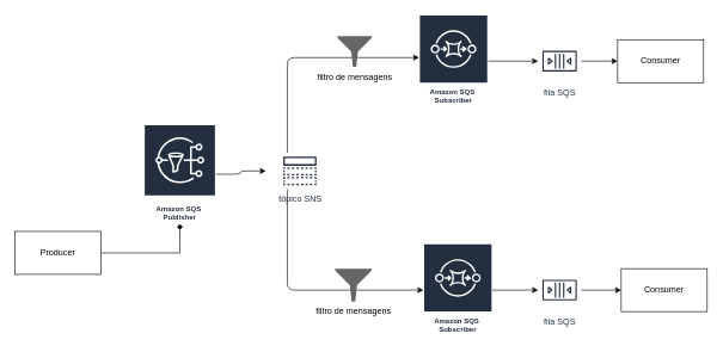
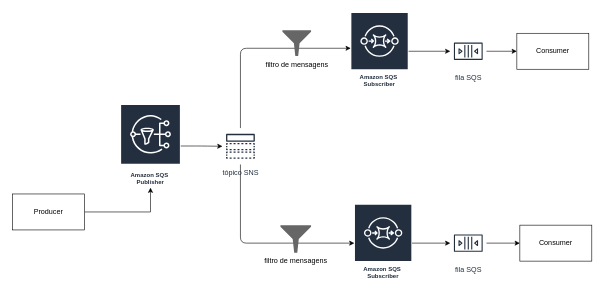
  <mxCell id="0" />
  <mxCell id="1" parent="0" />
- <mxCell id="2" style="edgeStyle=orthogonalEdgeStyle;rounded=0;orthogonalLoop=1;jettySize=auto;html=1;endArrow=diamond;" edge="1" parent="1" source="3" target="7"><mxGeometry relative="1" as="geometry" /></mxCell>
+ <mxCell id="2" style="edgeStyle=orthogonalEdgeStyle;rounded=0;orthogonalLoop=1;jettySize=auto;html=1;" edge="1" parent="1" source="3" target="7"><mxGeometry relative="1" as="geometry" /></mxCell>
  <mxCell id="3" value="Producer" style="rounded=0;whiteSpace=wrap;html=1;" parent="1" vertex="1"><mxGeometry x="20" y="323" width="120" height="60" as="geometry" /></mxCell>
  <mxCell id="4" value="Consumer" style="rounded=0;whiteSpace=wrap;html=1;" parent="1" vertex="1"><mxGeometry x="866" y="375" width="120" height="60" as="geometry" /></mxCell>
  <mxCell id="5" value="Consumer" style="rounded=0;whiteSpace=wrap;html=1;" parent="1" vertex="1"><mxGeometry x="861" y="55" width="120" height="60" as="geometry" /></mxCell>
  <mxCell id="6" style="edgeStyle=orthogonalEdgeStyle;rounded=1;orthogonalLoop=1;jettySize=auto;html=1;" edge="1" parent="1" source="7" target="12"><mxGeometry relative="1" as="geometry" /></mxCell>
  <mxCell id="7" value="Amazon SQS&amp;nbsp; Publisher" style="outlineConnect=0;fontColor=#232F3E;gradientColor=none;strokeColor=#ffffff;fillColor=#232F3E;dashed=0;verticalLabelPosition=middle;verticalAlign=bottom;align=center;html=1;whiteSpace=wrap;fontSize=10;fontStyle=1;spacing=3;shape=mxgraph.aws4.productIcon;prIcon=mxgraph.aws4.sns;" vertex="1" parent="1"><mxGeometry x="200" y="173.5" width="100" height="139" as="geometry" /></mxCell>
  <mxCell id="8" style="edgeStyle=orthogonalEdgeStyle;rounded=1;orthogonalLoop=1;jettySize=auto;html=1;" edge="1" parent="1" source="9" target="14"><mxGeometry relative="1" as="geometry"><mxPoint x="714" y="80" as="targetPoint" /></mxGeometry></mxCell>
  <mxCell id="9" value="Amazon SQS&amp;nbsp; Subscriber" style="outlineConnect=0;fontColor=#232F3E;gradientColor=none;strokeColor=#ffffff;fillColor=#232F3E;dashed=0;verticalLabelPosition=middle;verticalAlign=bottom;align=center;html=1;whiteSpace=wrap;fontSize=10;fontStyle=1;spacing=3;shape=mxgraph.aws4.productIcon;prIcon=mxgraph.aws4.sqs;" vertex="1" parent="1"><mxGeometry x="584" y="20" width="96" height="130" as="geometry" /></mxCell>
  <mxCell id="10" style="edgeStyle=orthogonalEdgeStyle;rounded=1;orthogonalLoop=1;jettySize=auto;html=1;" edge="1" parent="1" source="12" target="9"><mxGeometry relative="1" as="geometry"><Array as="points"><mxPoint x="400" y="80" /></Array></mxGeometry></mxCell>
  <mxCell id="11" style="edgeStyle=orthogonalEdgeStyle;rounded=1;orthogonalLoop=1;jettySize=auto;html=1;" edge="1" parent="1" source="12" target="16"><mxGeometry relative="1" as="geometry"><Array as="points"><mxPoint x="400" y="405" /></Array></mxGeometry></mxCell>
- <mxCell id="12" value="tópico SNS" style="outlineConnect=0;fontColor=#232F3E;gradientColor=none;strokeColor=#232F3E;fillColor=#ffffff;dashed=0;verticalLabelPosition=bottom;verticalAlign=top;align=center;html=1;fontSize=12;fontStyle=0;aspect=fixed;shape=mxgraph.aws4.resourceIcon;resIcon=mxgraph.aws4.topic;" vertex="1" parent="1"><mxGeometry x="370" y="213.5" width="95" height="50" as="geometry" /></mxCell>
+ <mxCell id="12" value="tópico SNS" style="outlineConnect=0;fontColor=#232F3E;gradientColor=none;strokeColor=#232F3E;fillColor=#ffffff;dashed=0;verticalLabelPosition=bottom;verticalAlign=top;align=center;html=1;fontSize=12;fontStyle=0;aspect=fixed;shape=mxgraph.aws4.resourceIcon;resIcon=mxgraph.aws4.topic;" vertex="1" parent="1"><mxGeometry x="370" y="213.5" width="60" height="60" as="geometry" /></mxCell>
  <mxCell id="13" style="edgeStyle=orthogonalEdgeStyle;rounded=0;orthogonalLoop=1;jettySize=auto;html=1;" edge="1" parent="1" source="14" target="5"><mxGeometry relative="1" as="geometry" /></mxCell>
  <mxCell id="14" value="fila SQS" style="outlineConnect=0;fontColor=#232F3E;gradientColor=none;strokeColor=#232F3E;fillColor=#ffffff;dashed=0;verticalLabelPosition=bottom;verticalAlign=top;align=center;html=1;fontSize=12;fontStyle=0;aspect=fixed;shape=mxgraph.aws4.resourceIcon;resIcon=mxgraph.aws4.queue;" vertex="1" parent="1"><mxGeometry x="750" y="55" width="60" height="60" as="geometry" /></mxCell>
  <mxCell id="15" style="edgeStyle=orthogonalEdgeStyle;rounded=1;orthogonalLoop=1;jettySize=auto;html=1;" edge="1" parent="1" source="16" target="18"><mxGeometry relative="1" as="geometry" /></mxCell>
  <mxCell id="16" value="Amazon SQS&amp;nbsp; Subscriber" style="outlineConnect=0;fontColor=#232F3E;gradientColor=none;strokeColor=#ffffff;fillColor=#232F3E;dashed=0;verticalLabelPosition=middle;verticalAlign=bottom;align=center;html=1;whiteSpace=wrap;fontSize=10;fontStyle=1;spacing=3;shape=mxgraph.aws4.productIcon;prIcon=mxgraph.aws4.sqs;" vertex="1" parent="1"><mxGeometry x="590" y="340" width="96" height="130" as="geometry" /></mxCell>
  <mxCell id="17" style="edgeStyle=orthogonalEdgeStyle;rounded=0;orthogonalLoop=1;jettySize=auto;html=1;" edge="1" parent="1" source="18" target="4"><mxGeometry relative="1" as="geometry" /></mxCell>
  <mxCell id="18" value="fila SQS" style="outlineConnect=0;fontColor=#232F3E;gradientColor=none;strokeColor=#232F3E;fillColor=#ffffff;dashed=0;verticalLabelPosition=bottom;verticalAlign=top;align=center;html=1;fontSize=12;fontStyle=0;aspect=fixed;shape=mxgraph.aws4.resourceIcon;resIcon=mxgraph.aws4.queue;" vertex="1" parent="1"><mxGeometry x="750" y="375" width="60" height="60" as="geometry" /></mxCell>
  <mxCell id="19" value="filtro de mensagens" style="aspect=fixed;pointerEvents=1;shadow=0;dashed=0;html=1;strokeColor=none;labelPosition=center;verticalLabelPosition=bottom;verticalAlign=top;align=center;fillColor=#666666;shape=mxgraph.mscae.enterprise.filter" vertex="1" parent="1"><mxGeometry x="470" y="50" width="47.78" height="43" as="geometry" /></mxCell>
  <mxCell id="20" value="filtro de mensagens" style="aspect=fixed;pointerEvents=1;shadow=0;dashed=0;html=1;strokeColor=none;labelPosition=center;verticalLabelPosition=bottom;verticalAlign=top;align=center;fillColor=#666666;shape=mxgraph.mscae.enterprise.filter" vertex="1" parent="1"><mxGeometry x="466.67" y="375" width="51.11" height="46" as="geometry" /></mxCell>
